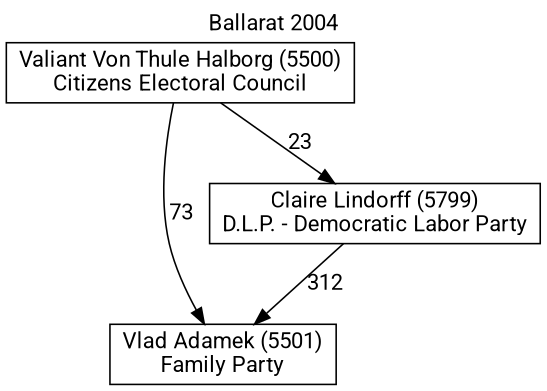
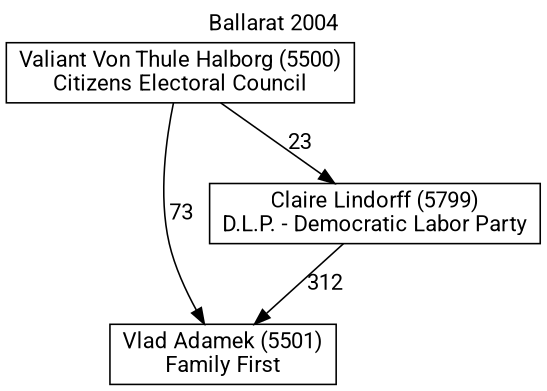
  digraph {
    fontname=Roboto
    label="Ballarat 2004"
    labelloc=t
    mclimit=10
    node [fontname=Roboto shape=box]
    edge [fontname=Roboto]
-   n1 [label="Vlad Adamek (5501)\nFamily Party"]
+   n1 [label="Vlad Adamek (5501)\nFamily First"]
    n2 [label="Claire Lindorff (5799)\nD.L.P. - Democratic Labor Party"]
    n3 [label="Valiant Von Thule Halborg (5500)\nCitizens Electoral Council"]
    n2 -> n1 [label=312]
    n3 -> n1 [label=73]
    n3 -> n2 [label=23]
  }
